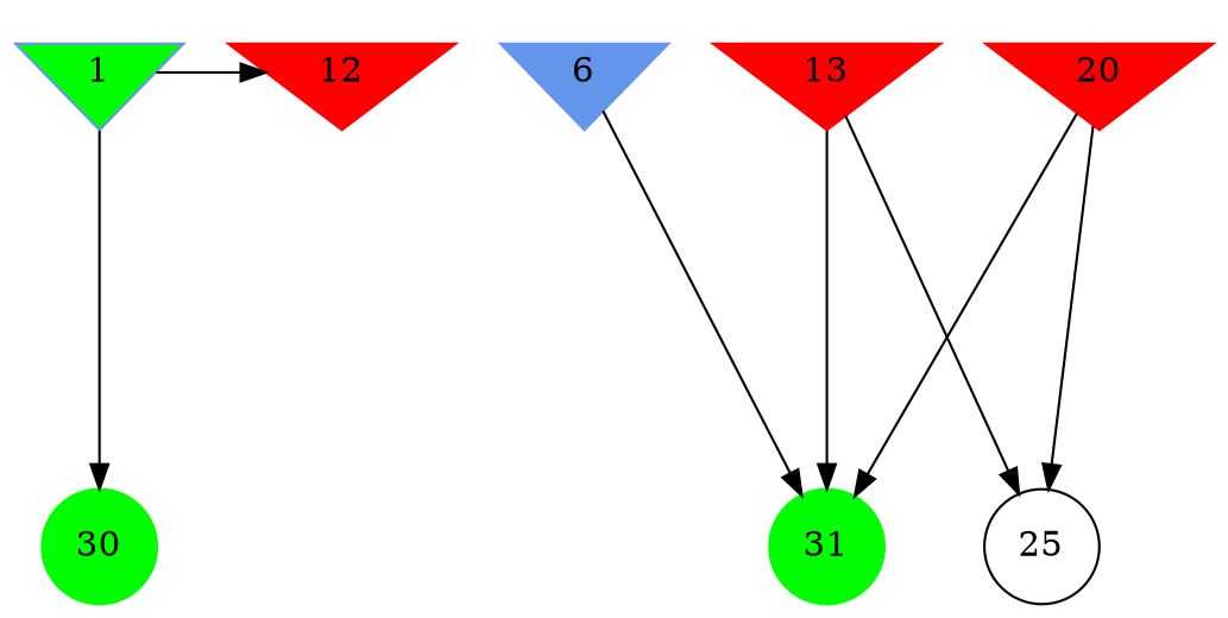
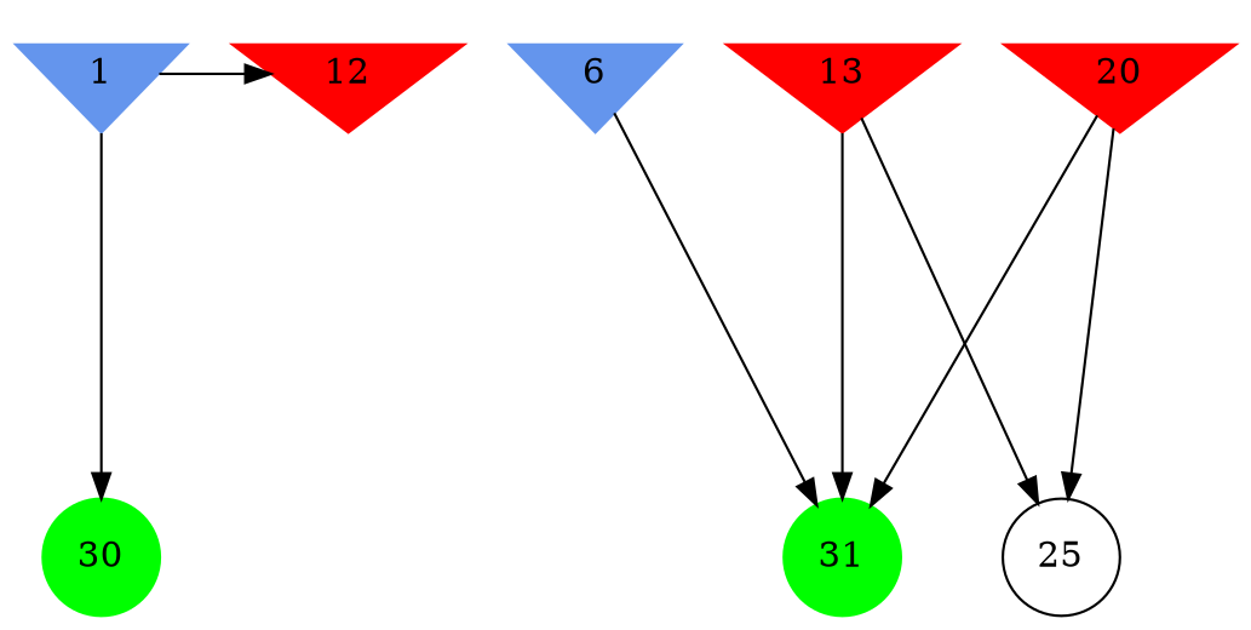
  digraph {
    ranksep=2.0
    node [color=red shape=invtriangle style=filled]
-   1 [color=cornflowerblue fillcolor=green]
+   1 [color=cornflowerblue]
    6 [color=cornflowerblue]
    12
    13
    20
    25 [color=black shape=circle style=""]
    30 [color=green shape=circle]
    31 [color=green shape=circle]
    subgraph sub_1 {
      rank=same
      1
      6
      12
      13
      20
    }
    subgraph sub_2 {
      rank=same
      25
    }
    subgraph sub_3 {
      rank=same
      30
      31
    }
    1 -> 12
    1 -> 30
    6 -> 31
    13 -> 25
    13 -> 31
    20 -> 25
    20 -> 31
  }
